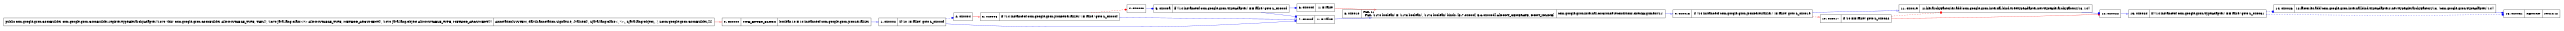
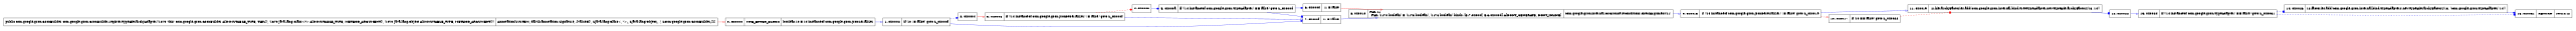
  digraph {
    rankdir=LR
    node [shape=record]
    edge [arrowhead=onormal color=blue]
    n1 [label="{0\:\ 0x0000|MTH_ENTER_BLOCK\l|boolean r0 = r4 instanceof com.google.gson.JsonSerializer\l}"]
    n2 [label="{1\:\ 0x0002|if (r0 != false) goto L_0x000f\l}"]
    n3 [label="{2\:\ 0x0004}"]
    n4 [label="{7\:\ 0x000f|r1 = value\l}"]
    n5 [label="{3\:\ 0x0006|if ((r4 instanceof com.google.gson.JsonDeserializer) != false) goto L_0x000f\l}"]
    n6 [label="{8\:\ 0x0010|PHI: r1 \l  PHI: (r1v0 boolean) = (r1v3 boolean), (r1v6 boolean) binds: [B:7:0x000f, B:6:0x000d] A[DONT_GENERATE, DONT_INLINE]\l|com.google.gson.internal.C$Gson$Preconditions.checkArgument(r1)\l}"]
    n7 [label="{4\:\ 0x0008}"]
    n8 [label="{5\:\ 0x000a|if ((r4 instanceof com.google.gson.TypeAdapter) == false) goto L_0x000d\l}"]
    n9 [label="{6\:\ 0x000d|r1 = false\l}"]
    n10 [label="{9\:\ 0x0015|if ((r4 instanceof com.google.gson.JsonDeserializer) != false) goto L_0x0019\l}"]
    n11 [label="{10\:\ 0x0017|if (r0 == false) goto L_0x0022\l}"]
    n12 [label="{11\:\ 0x0019|r2.hierarchyFactories.add(com.google.gson.internal.bind.TreeTypeAdapter.newTypeHierarchyFactory(r3, r4))\l}"]
    n13 [label="{12\:\ 0x0022}"]
    n14 [label="{13\:\ 0x0024|if ((r4 instanceof com.google.gson.TypeAdapter) == false) goto L_0x0031\l}"]
    n15 [label="{14\:\ 0x0026|r2.factories.add(com.google.gson.internal.bind.TypeAdapters.newTypeHierarchyFactory(r3, (com.google.gson.TypeAdapter) r4))\l}"]
    n16 [label="{15\:\ 0x0031|RETURN\l|return r2\l}"]
    n17 [label="{public com.google.gson.GsonBuilder com.google.gson.GsonBuilder.registerTypeHierarchyAdapter((r2v0 'this' com.google.gson.GsonBuilder A[IMMUTABLE_TYPE, THIS]), (r3v0 java.lang.Class\<?\> A[IMMUTABLE_TYPE, METHOD_ARGUMENT]), (r4v0 java.lang.Object A[IMMUTABLE_TYPE, METHOD_ARGUMENT]))  | Annotation[SYSTEM, dalvik.annotation.Signature, \{value=[(, Ljava\/lang\/Class\<, *\>;, Ljava\/lang\/Object;, ), Lcom\/google\/gson\/GsonBuilder;]\}]\l}"]
    n1 -> n2
    n2 -> n3 [arrowhead=diamond style=dashed]
    n2 -> n4 [arrowhead=diamond]
    n3 -> n5 [color=red]
    n4 -> n6
    n5 -> n4
    n5 -> n7 [arrowhead=diamond color=red style=dashed]
    n6 -> n10
    n7 -> n8 [arrowhead=diamond]
    n8 -> n4 [arrowhead=box style=solid]
    n8 -> n9 [arrowhead=diamond]
    n9 -> n6 [color=red]
    n10 -> n11 [color=red style=dashed]
    n10 -> n12
    n11 -> n12 [arrowhead=box color=red style=dashed]
-   n11 -> n13 [arrowhead=box color=red]
    n12 -> n13 [arrowhead=box]
    n13 -> n14
    n14 -> n15 [arrowhead=box style=dashed]
    n14 -> n16 [arrowhead=box style=dashed]
    n15 -> n16 [arrowhead=diamond]
    n17 -> n1 [color=red]
  }
